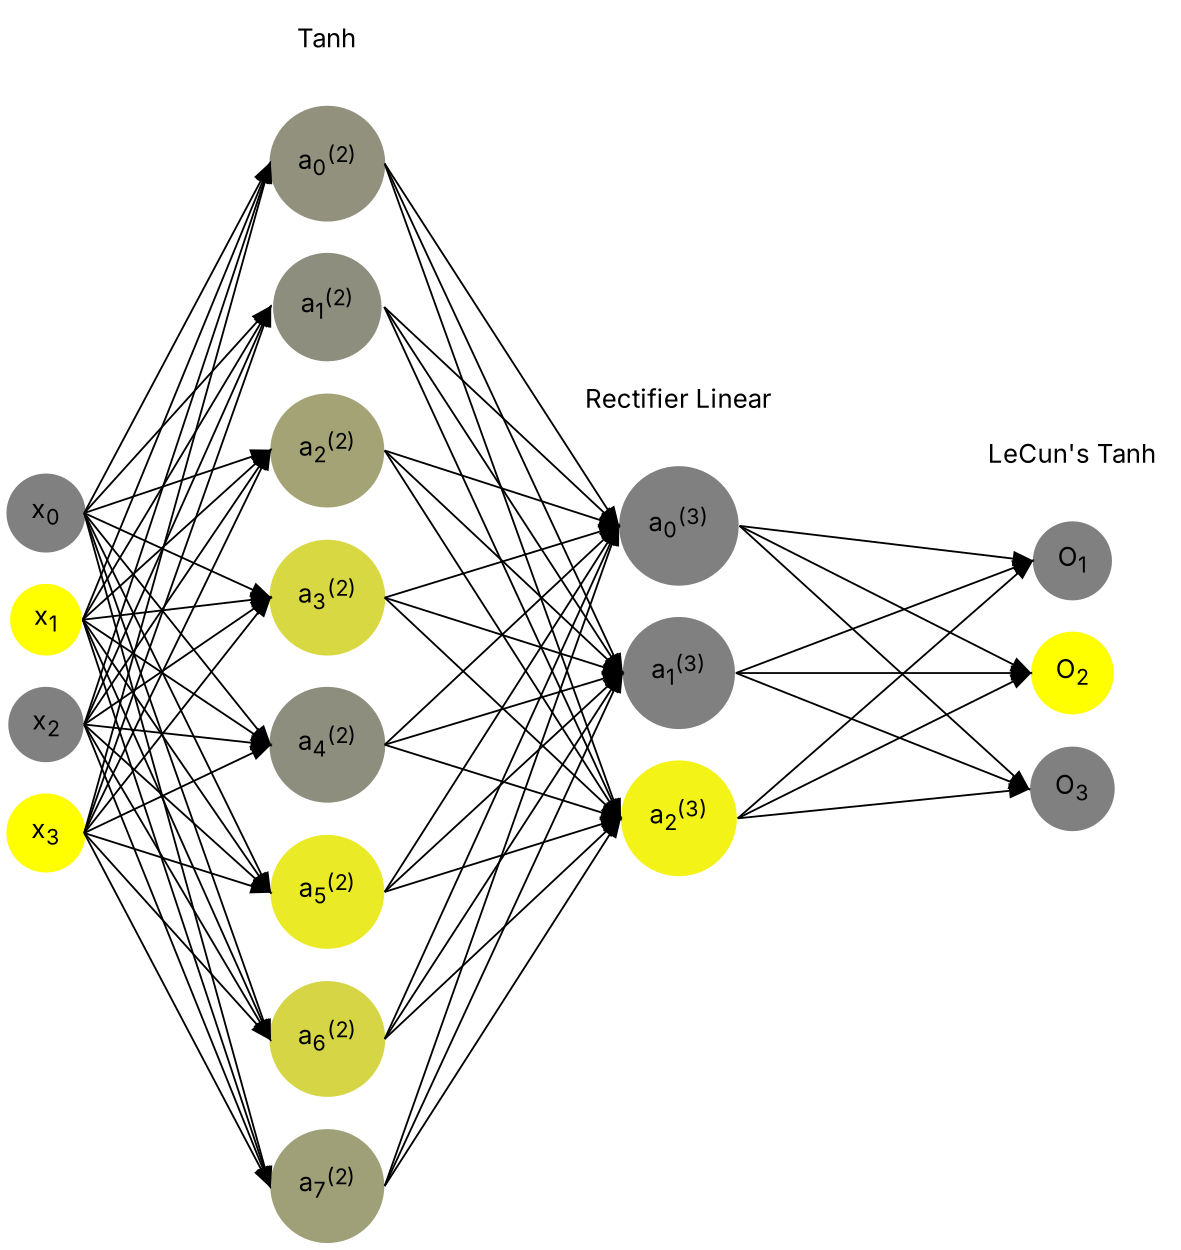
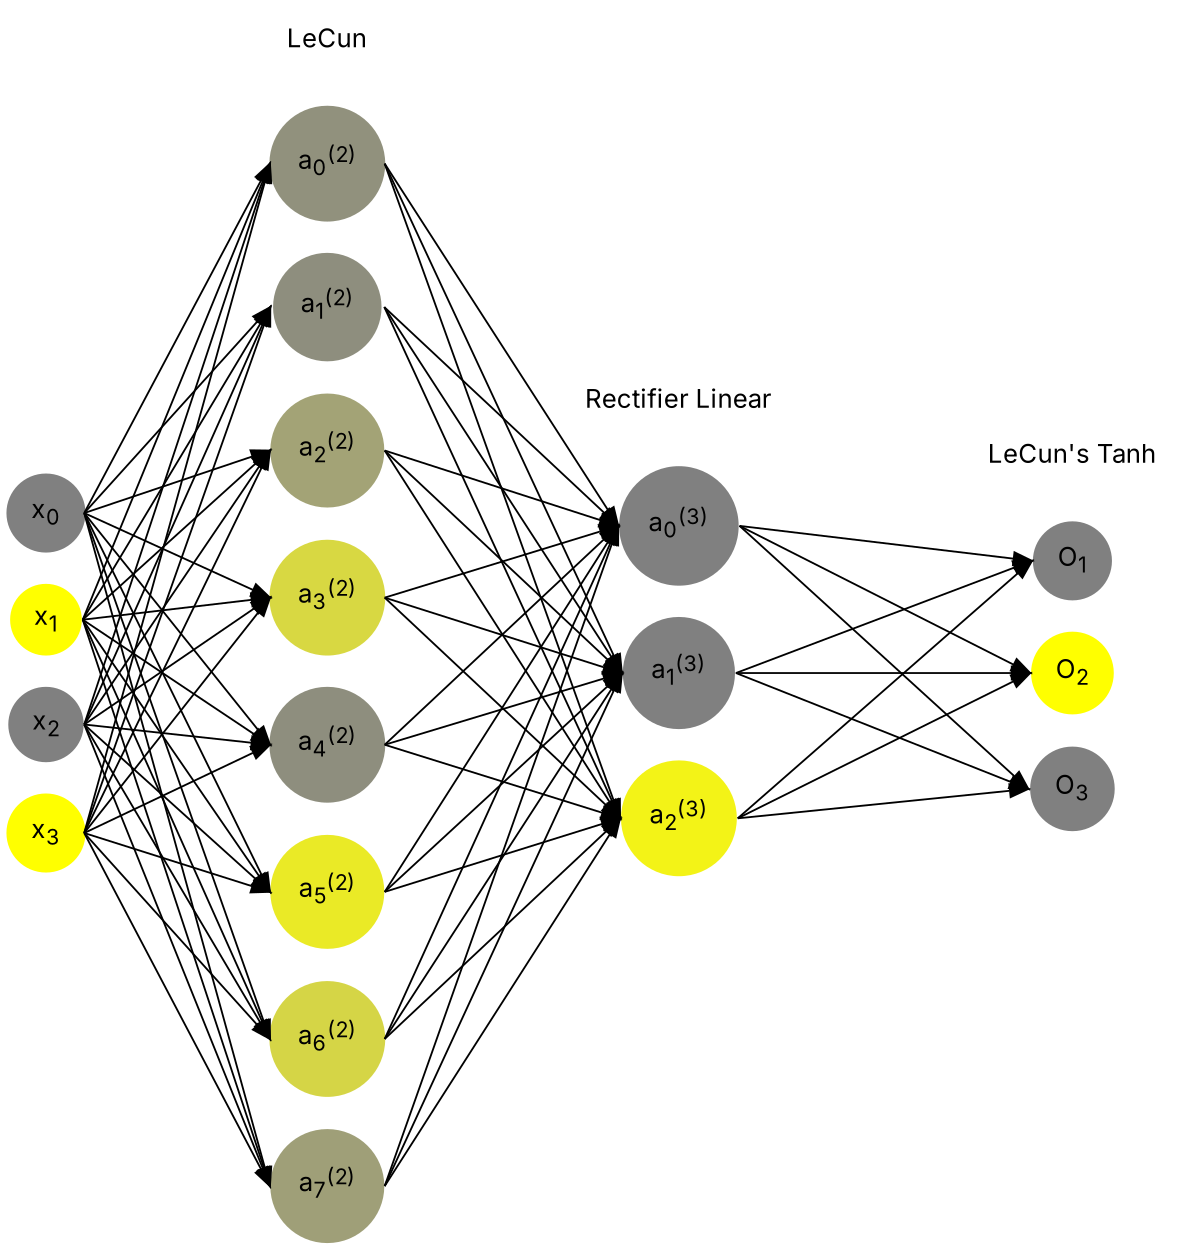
  digraph {
    rankdir=LR
    ranksep=1.4
    splines=false
    fontname=Inter
    node [color="0.1667, 0.0, 0.5" fillcolor="0.1667, 0.0, 0.5" shape=circle style=filled fontname=Inter]
    edge [headport=w style=solid tailport=e fontname=Inter]
    n1 [label=<x<sub>0</sub>>]
    n2 [color="0.1667, 1.0, 1.0" fillcolor="0.1667, 1.0, 1.0" label=<x<sub>1</sub>>]
    n3 [label=<x<sub>2</sub>>]
    n4 [color="0.1667, 1.0, 1.0" fillcolor="0.1667, 1.0, 1.0" label=<x<sub>3</sub>>]
    n5 [color="0.1667, 0.138511, 0.569255" fillcolor="0.1667, 0.138511, 0.569255" label=<a<sub>0</sub><sup>(2)</sup>>]
    n6 [color="0.1667, 0.116954, 0.558477" fillcolor="0.1667, 0.116954, 0.558477" label=<a<sub>1</sub><sup>(2)</sup>>]
    n7 [color="0.1667, 0.274934, 0.637467" fillcolor="0.1667, 0.274934, 0.637467" label=<a<sub>2</sub><sup>(2)</sup>>]
    n8 [color="0.1667, 0.695094, 0.847547" fillcolor="0.1667, 0.695094, 0.847547" label=<a<sub>3</sub><sup>(2)</sup>>]
    n9 [color="0.1667, 0.115431, 0.557716" fillcolor="0.1667, 0.115431, 0.557716" label=<a<sub>4</sub><sup>(2)</sup>>]
    n10 [color="0.1667, 0.835545, 0.917773" fillcolor="0.1667, 0.835545, 0.917773" label=<a<sub>5</sub><sup>(2)</sup>>]
    n11 [color="0.1667, 0.670747, 0.835373" fillcolor="0.1667, 0.670747, 0.835373" label=<a<sub>6</sub><sup>(2)</sup>>]
    n12 [color="0.1667, 0.248183, 0.624092" fillcolor="0.1667, 0.248183, 0.624092" label=<a<sub>7</sub><sup>(2)</sup>>]
    n13 [color="0.1667, 0.000000, 0.500000" fillcolor="0.1667, 0.000000, 0.500000" label=<a<sub>0</sub><sup>(3)</sup>>]
    n14 [color="0.1667, 0.000000, 0.500000" fillcolor="0.1667, 0.000000, 0.500000" label=<a<sub>1</sub><sup>(3)</sup>>]
    n15 [color="0.1667, 0.902993, 0.951497" fillcolor="0.1667, 0.902993, 0.951497" label=<a<sub>2</sub><sup>(3)</sup>>]
    n16 [label=<O<sub>1</sub>>]
    n17 [color="0.1667, 1.0, 1.0" fillcolor="0.1667, 1.0, 1.0" label=<O<sub>2</sub>>]
    n18 [label=<O<sub>3</sub>>]
-   n19 [label=Tanh shape=plaintext color="" fillcolor="" style=""]
+   n19 [label=LeCun shape=plaintext color="" fillcolor="" style=""]
    n20 [label="Rectifier Linear" shape=plaintext color="" fillcolor="" style=""]
    n21 [label="LeCun's Tanh" shape=plaintext color="" fillcolor="" style=""]
    subgraph sub_1 {
      n1
    }
    subgraph sub_2 {
      n2
    }
    subgraph sub_3 {
      n3
    }
    subgraph sub_4 {
      n4
    }
    subgraph sub_5 {
      n5
    }
    subgraph sub_6 {
      n6
    }
    subgraph sub_7 {
      n7
    }
    subgraph sub_8 {
      n8
    }
    subgraph sub_9 {
      n9
    }
    subgraph sub_10 {
      n10
    }
    subgraph sub_11 {
      n11
    }
    subgraph sub_12 {
      n12
    }
    subgraph sub_13 {
      n13
    }
    subgraph sub_14 {
      n14
    }
    subgraph sub_15 {
      n15
    }
    subgraph sub_16 {
      n16
    }
    subgraph sub_17 {
      n17
    }
    subgraph sub_18 {
      n18
    }
    subgraph sub_19 {
      rank=same
      n1
      n2
      n3
      n4
    }
    subgraph sub_20 {
      rank=same
      n5
      n6
      n7
      n8
      n9
      n10
      n11
      n12
    }
    subgraph sub_21 {
      rank=same
      n13
      n14
      n15
    }
    subgraph sub_22 {
      rank=same
      n16
      n17
      n18
    }
    subgraph sub_23 {
      rank=same
      n5
      n19
    }
    subgraph sub_24 {
      rank=same
      n13
      n20
    }
    subgraph sub_25 {
      rank=same
      n16
      n21
    }
    n1 -> n2 [style=invis]
    n1 -> n5
    n1 -> n6
    n1 -> n7
    n1 -> n8
    n1 -> n9
    n1 -> n10
    n1 -> n11
    n1 -> n12
    n2 -> n3 [style=invis]
    n2 -> n5
    n2 -> n6
    n2 -> n7
    n2 -> n8
    n2 -> n9
    n2 -> n10
    n2 -> n11
    n2 -> n12
    n3 -> n4 [style=invis]
    n3 -> n5
    n3 -> n6
    n3 -> n7
    n3 -> n8
    n3 -> n9
    n3 -> n10
    n3 -> n11
    n3 -> n12
    n4 -> n5
    n4 -> n6
    n4 -> n7
    n4 -> n8
    n4 -> n9
    n4 -> n10
    n4 -> n11
    n4 -> n12
    n5 -> n6 [style=invis]
    n5 -> n13
    n5 -> n14
    n5 -> n15
    n6 -> n7 [style=invis]
    n6 -> n13
    n6 -> n14
    n6 -> n15
    n7 -> n8 [style=invis]
    n7 -> n13
    n7 -> n14
    n7 -> n15
    n8 -> n9 [style=invis]
    n8 -> n13
    n8 -> n14
    n8 -> n15
    n9 -> n10 [style=invis]
    n9 -> n13
    n9 -> n14
    n9 -> n15
    n10 -> n11 [style=invis]
    n10 -> n13
    n10 -> n14
    n10 -> n15
    n11 -> n12 [style=invis]
    n11 -> n13
    n11 -> n14
    n11 -> n15
    n12 -> n13
    n12 -> n14
    n12 -> n15
    n13 -> n14 [style=invis]
    n13 -> n16
    n13 -> n17
    n13 -> n18
    n14 -> n15 [style=invis]
    n14 -> n16
    n14 -> n17
    n14 -> n18
    n15 -> n16
    n15 -> n17
    n15 -> n18
    n16 -> n17 [style=invis]
    n17 -> n18 [style=invis]
    n19 -> n5 [style=invis]
    n20 -> n13 [style=invis]
    n21 -> n16 [style=invis]
  }
